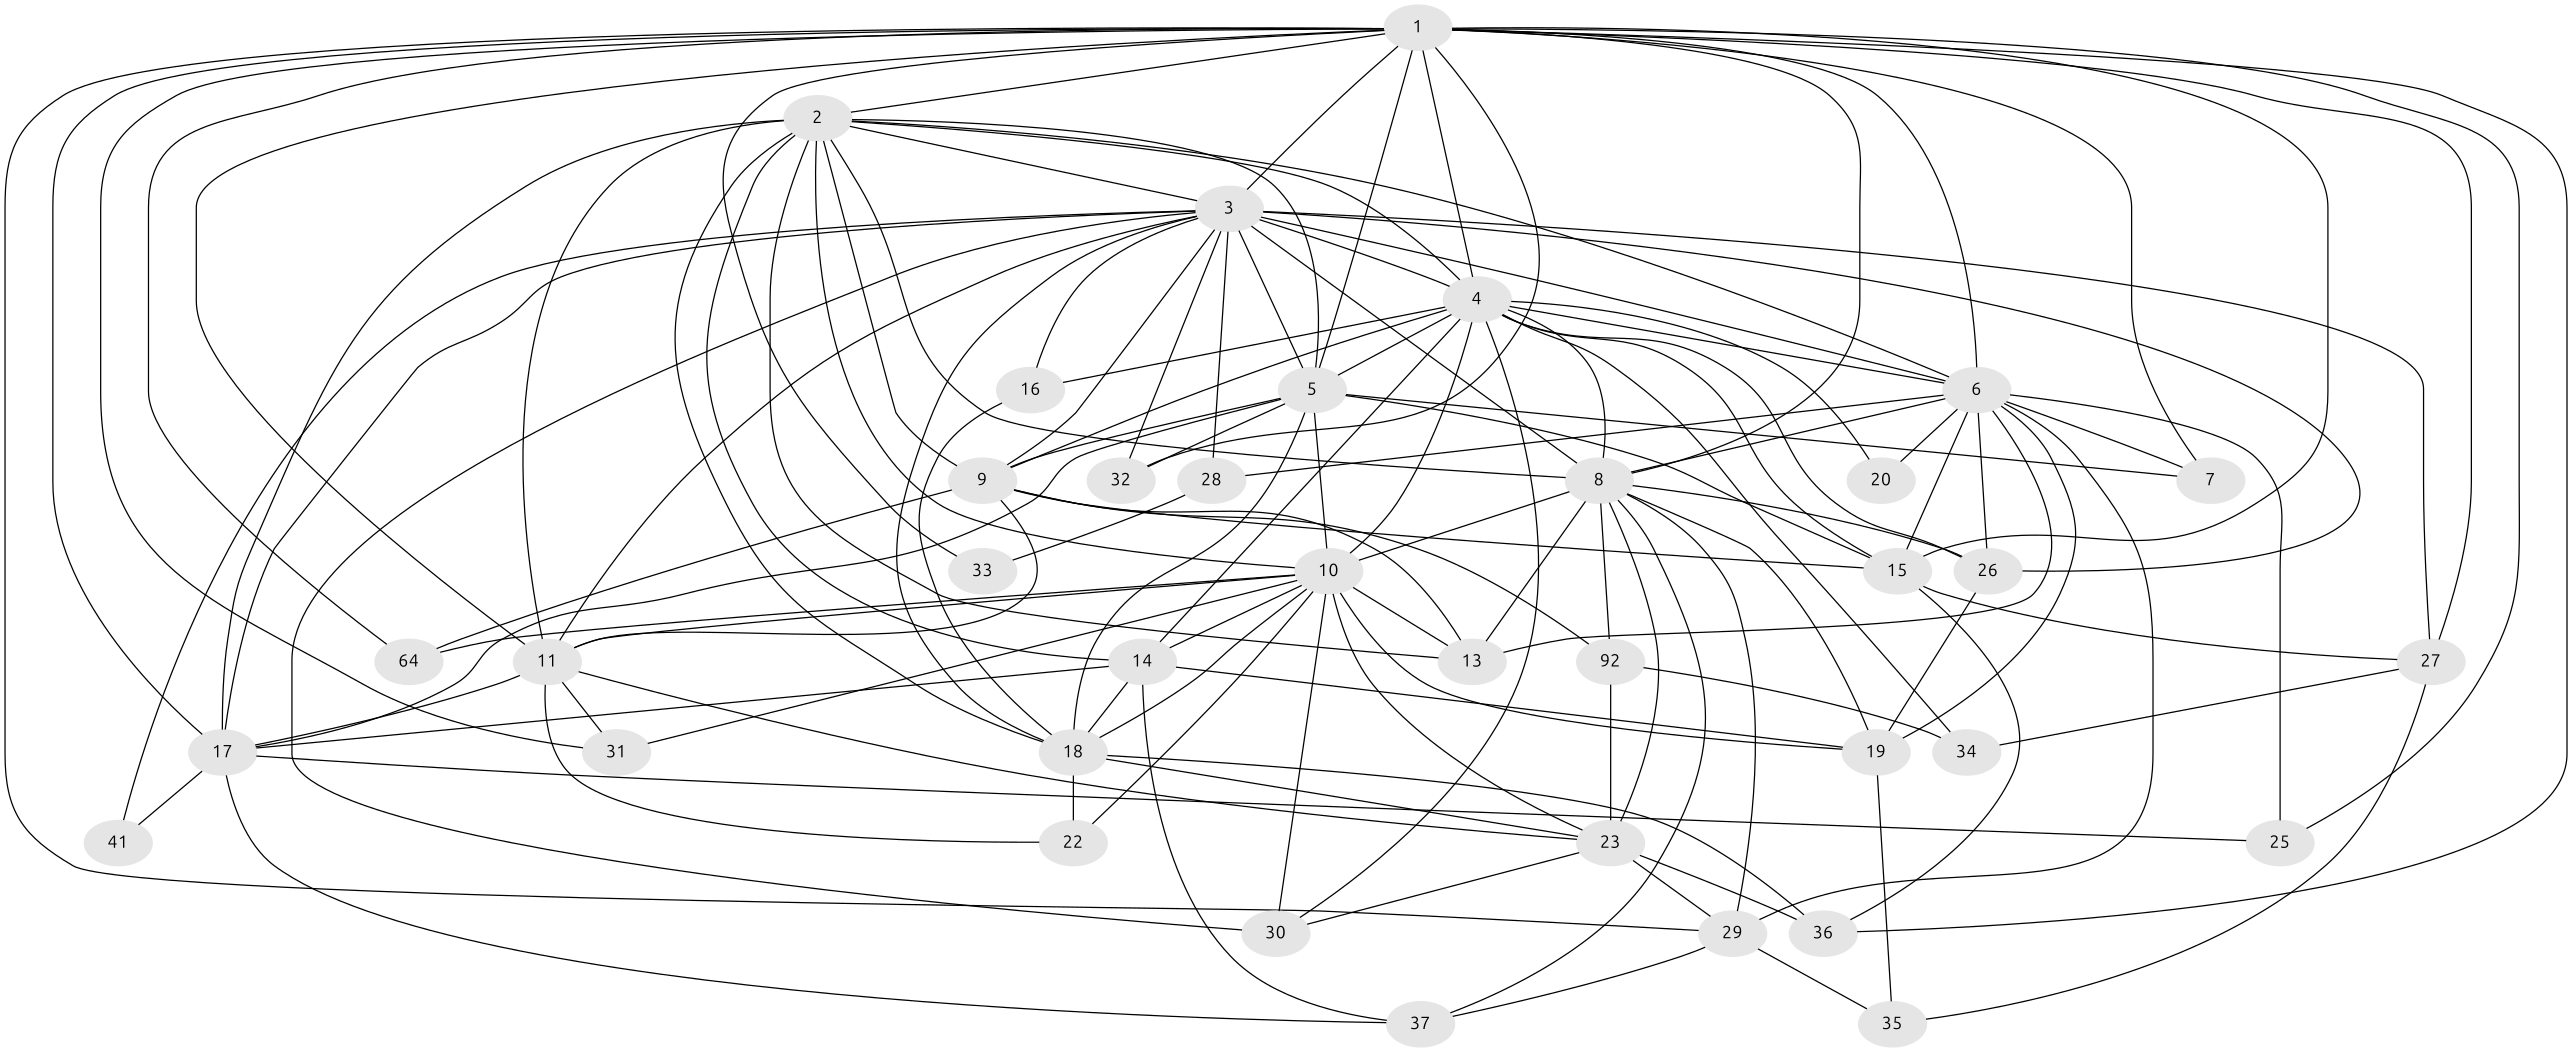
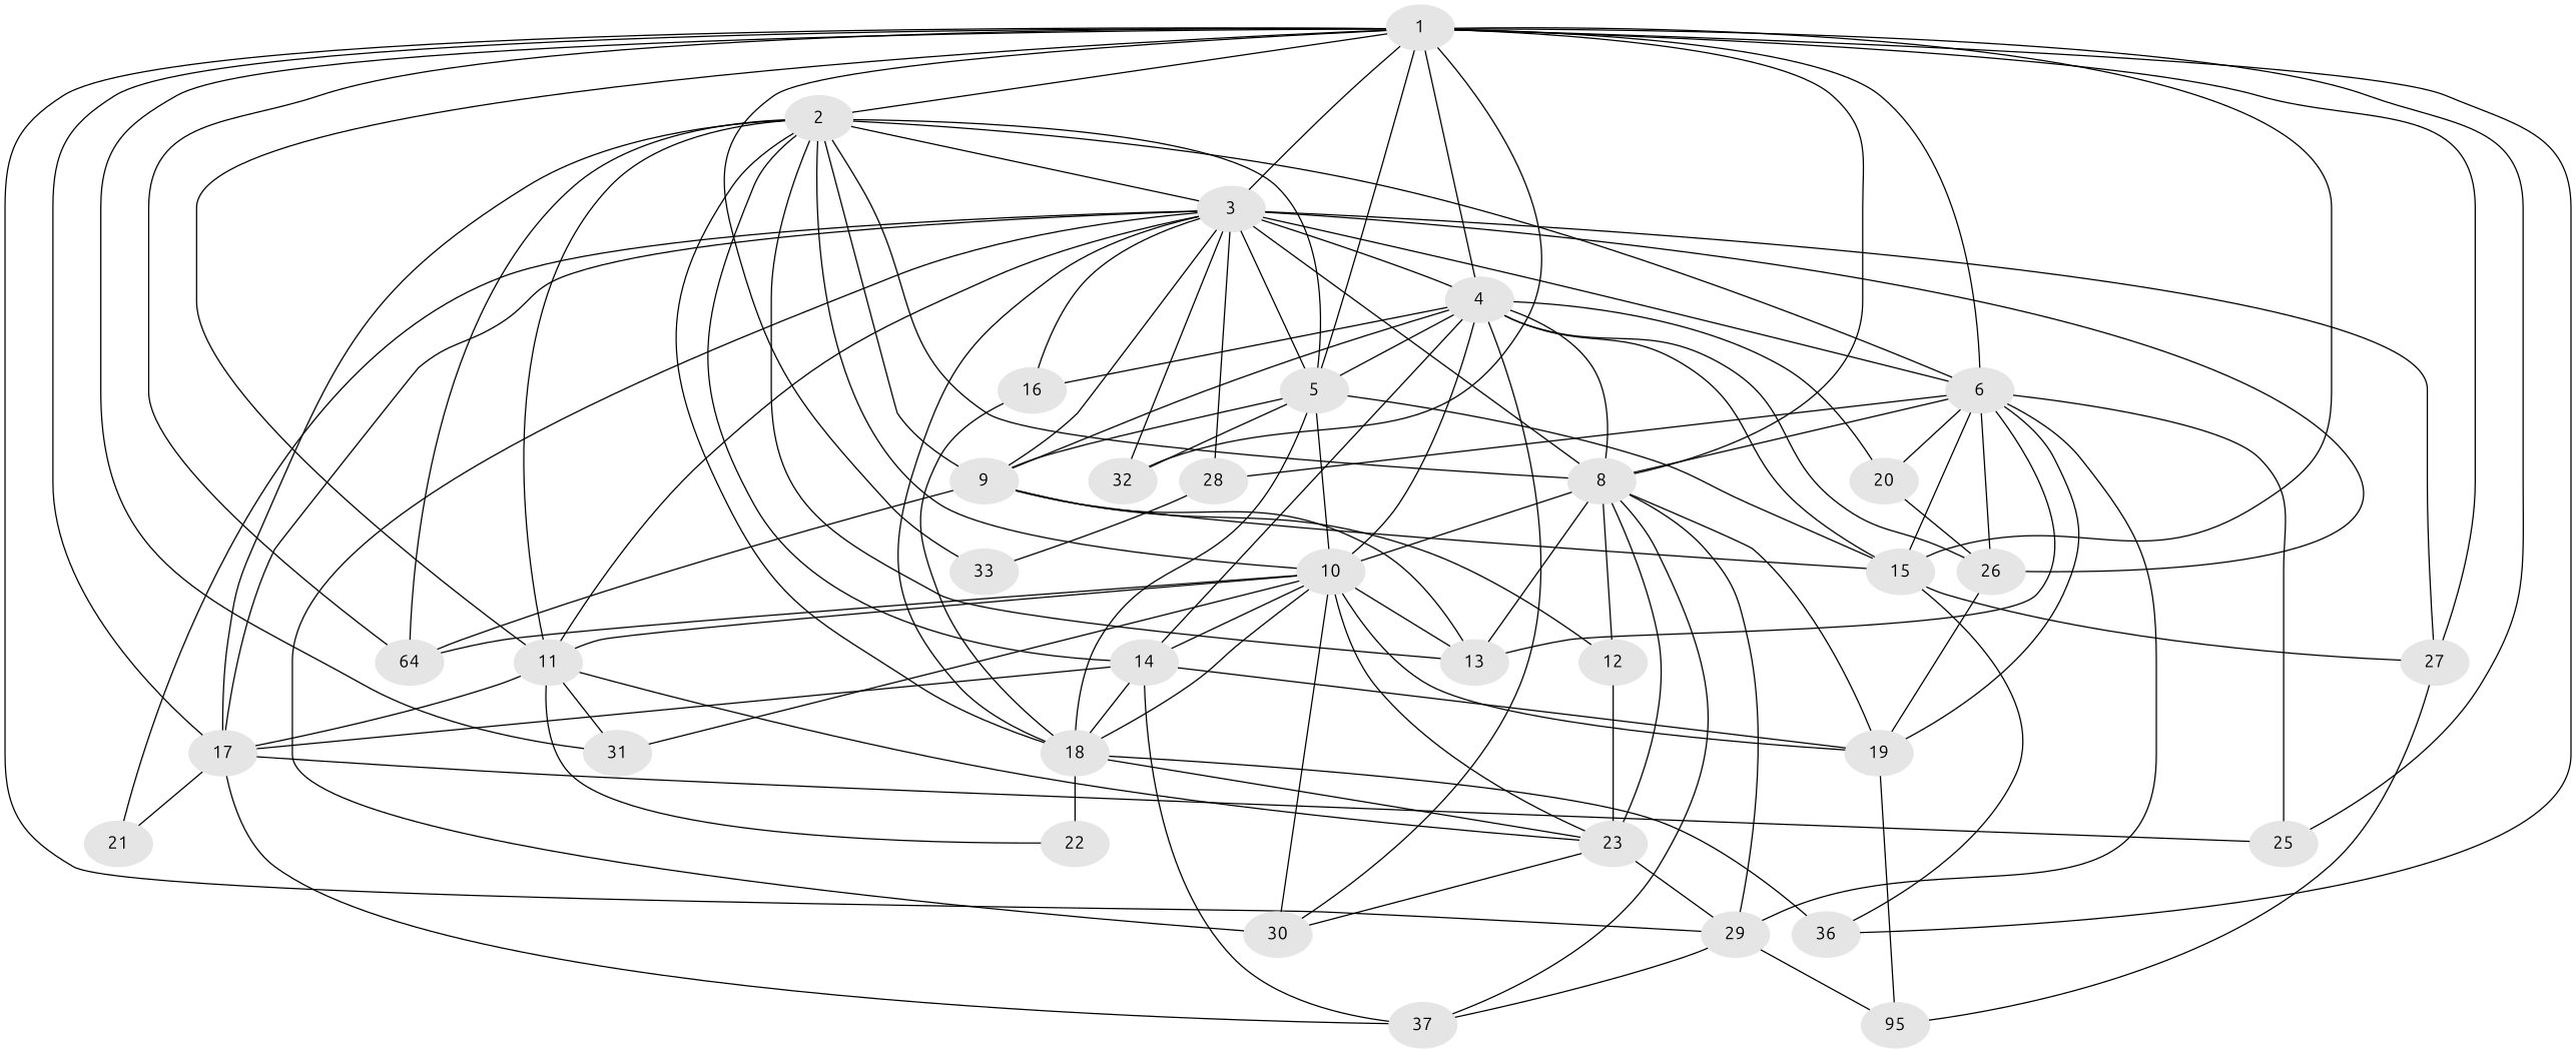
  graph {
    fontname=Ubuntu
    node [color=gray90 fontname=Ubuntu style=filled]
    edge [fontname=Ubuntu weight=1.0]
    1
    2
    3
    4
    5
    6
-   7
    8
    11
    15
    17
    n12 [label=64]
    25
    27
    29
    31
    32
    33
    36
    9
    10
    13
    14
    18
    28
    16
-   21 [label=41]
+   21
    26
    30
    20
-   34
    19
-   12 [label=92]
+   12
    23
    37
    22
-   35
+   35 [label=95]
    1 -- 2 [weight=5.0]
    1 -- 3 [weight=4.0]
    1 -- 4 [weight=2.0]
    1 -- 5 [weight=4.0]
    1 -- 6 [weight=2.0]
-   1 -- 7 [weight=2.0]
    1 -- 8 [weight=8.0]
    1 -- 11
    1 -- 15
    1 -- 17
    1 -- n12
    1 -- 25
    1 -- 27 [weight=2.0]
    1 -- 29 [weight=2.0]
    1 -- 31
    1 -- 32
    1 -- 33
    1 -- 36
    2 -- 3 [weight=4.0]
-   2 -- 4 [weight=2.0]
+   2 -- n12 [weight=2.0]
    2 -- 5 [weight=4.0]
    2 -- 6 [weight=2.0]
    2 -- 8
    2 -- 11 [weight=12.0]
    2 -- 17
    2 -- 9
    2 -- 10
    2 -- 13 [weight=2.0]
    2 -- 14
    2 -- 18
    3 -- 4 [weight=2.0]
    3 -- 5 [weight=4.0]
    3 -- 6 [weight=3.0]
    3 -- 8 [weight=2.0]
    3 -- 11 [weight=2.0]
    3 -- 17
    3 -- 27
    3 -- 32
    3 -- 9
    3 -- 18 [weight=2.0]
    3 -- 28
    3 -- 16
    3 -- 21
    3 -- 26
    3 -- 30 [weight=3.0]
    4 -- 5 [weight=3.0]
-   4 -- 6
    4 -- 8
    4 -- 15
    4 -- 9
    4 -- 10
    4 -- 14 [weight=5.0]
    4 -- 16 [weight=2.0]
    4 -- 26
    4 -- 30
    4 -- 20 [weight=2.0]
-   4 -- 34
-   5 -- 7
    5 -- 15
-   5 -- 17
    5 -- 32
    5 -- 9
    5 -- 10 [weight=9.0]
    5 -- 18 [weight=7.0]
-   6 -- 7
    6 -- 8
    6 -- 15
    6 -- 25 [weight=2.0]
    6 -- 29
    6 -- 13
    6 -- 28
    6 -- 26
    6 -- 20
    6 -- 19 [weight=2.0]
    8 -- 29
    8 -- 10 [weight=2.0]
    8 -- 13
-   8 -- 26
+   20 -- 26
    8 -- 19 [weight=2.0]
    8 -- 12
    8 -- 23
    8 -- 37
    11 -- 17
    11 -- 31
    11 -- 23
    11 -- 22
    15 -- 27
    15 -- 36
    17 -- 25
    17 -- 21
    17 -- 37
-   27 -- 34
    27 -- 35
    29 -- 37
    29 -- 35
-   9 -- 11
    9 -- 15
    9 -- n12
    9 -- 13
    9 -- 12
    10 -- 11 [weight=2.0]
    10 -- n12
    10 -- 31
    10 -- 13
    10 -- 14 [weight=3.0]
    10 -- 18
    10 -- 30
    10 -- 19
    10 -- 23
-   10 -- 22
    14 -- 17
    14 -- 18
    14 -- 19
    14 -- 37
    18 -- 36
    18 -- 23
    18 -- 22
    28 -- 33
    16 -- 18
    26 -- 19
    19 -- 35 [weight=2.0]
-   12 -- 34
    12 -- 23 [weight=2.0]
    23 -- 29
-   23 -- 36
    23 -- 30
  }
